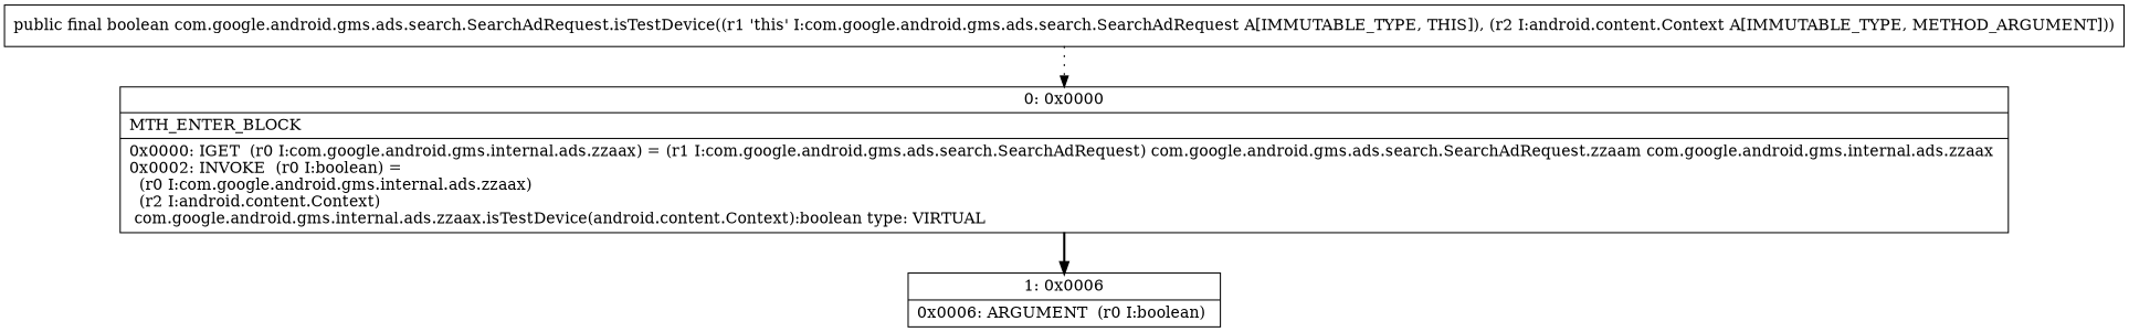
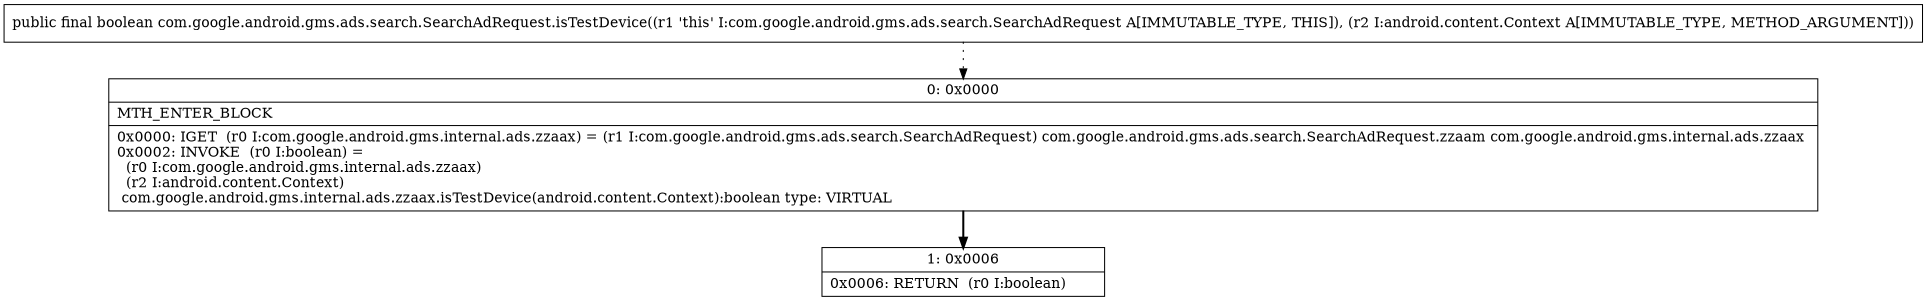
  digraph {
    node [shape=record]
    n1 [label="{0\:\ 0x0000|MTH_ENTER_BLOCK\l|0x0000: IGET  (r0 I:com.google.android.gms.internal.ads.zzaax) = (r1 I:com.google.android.gms.ads.search.SearchAdRequest) com.google.android.gms.ads.search.SearchAdRequest.zzaam com.google.android.gms.internal.ads.zzaax \l0x0002: INVOKE  (r0 I:boolean) = \l  (r0 I:com.google.android.gms.internal.ads.zzaax)\l  (r2 I:android.content.Context)\l com.google.android.gms.internal.ads.zzaax.isTestDevice(android.content.Context):boolean type: VIRTUAL \l}"]
-   n2 [label="{1\:\ 0x0006|0x0006: ARGUMENT  (r0 I:boolean) \l}"]
+   n2 [label="{1\:\ 0x0006|0x0006: RETURN  (r0 I:boolean) \l}"]
    n3 [label="{public final boolean com.google.android.gms.ads.search.SearchAdRequest.isTestDevice((r1 'this' I:com.google.android.gms.ads.search.SearchAdRequest A[IMMUTABLE_TYPE, THIS]), (r2 I:android.content.Context A[IMMUTABLE_TYPE, METHOD_ARGUMENT])) }"]
    n1 -> n2 [style=bold]
    n3 -> n1 [style=dotted]
  }
